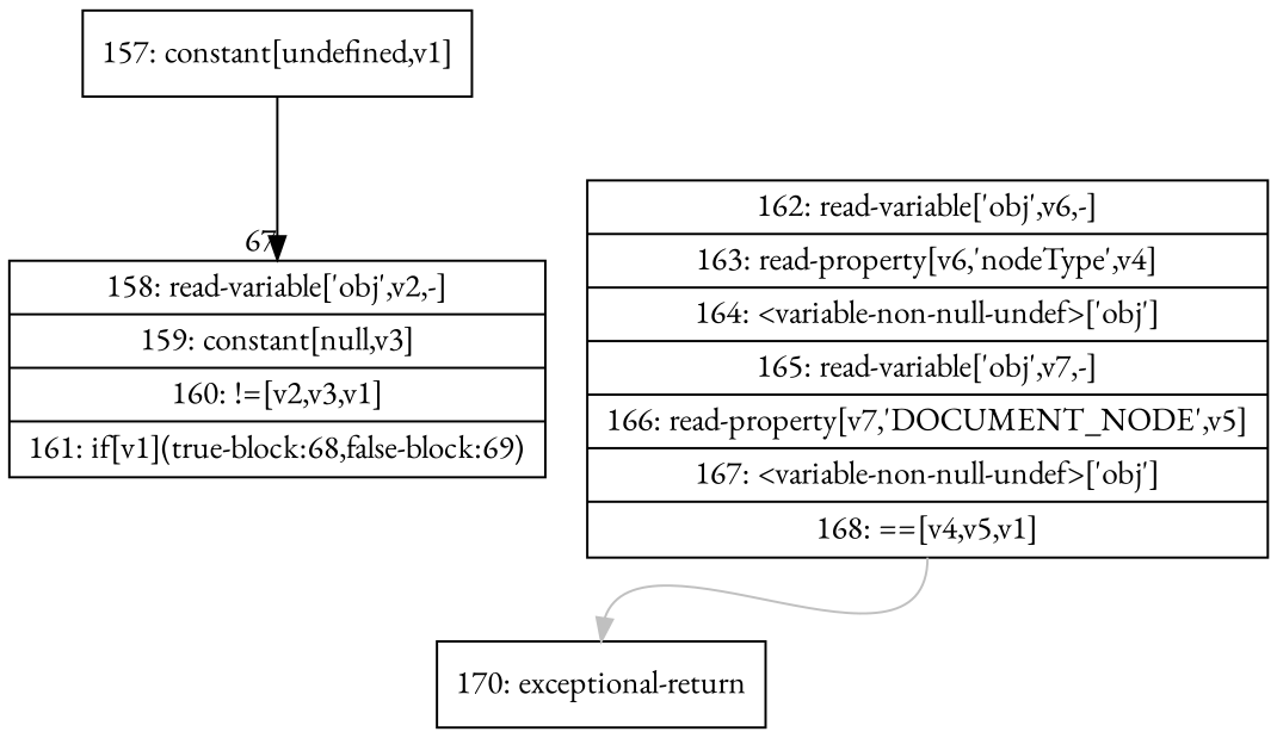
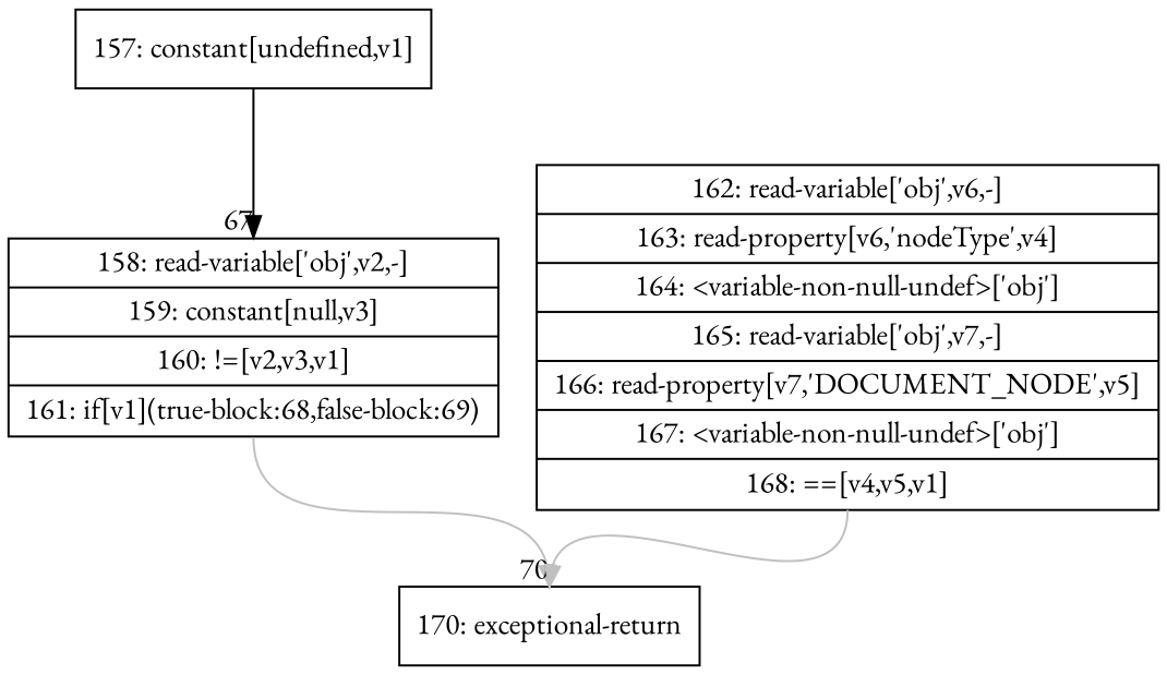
  digraph {
    fontname="EB Garamond"
    rankdir=TD
    node [fontname="EB Garamond" shape=record]
    edge [fontname="EB Garamond" headport=n tailport=s color=gray]
    n1 [label="{157: constant[undefined,v1]}"]
    n2 [label="{158: read-variable['obj',v2,-]|159: constant[null,v3]|160: !=[v2,v3,v1]|161: if[v1](true-block:68,false-block:69)}"]
    n3 [label="{170: exceptional-return}"]
    n4 [label="{162: read-variable['obj',v6,-]|163: read-property[v6,'nodeType',v4]|164: \<variable-non-null-undef\>['obj']|165: read-variable['obj',v7,-]|166: read-property[v7,'DOCUMENT_NODE',v5]|167: \<variable-non-null-undef\>['obj']|168: ==[v4,v5,v1]}"]
    n1 -> n2 [headlabel="      67" color=""]
+   n2 -> n3 [headlabel="      70"]
    n4 -> n3
  }
